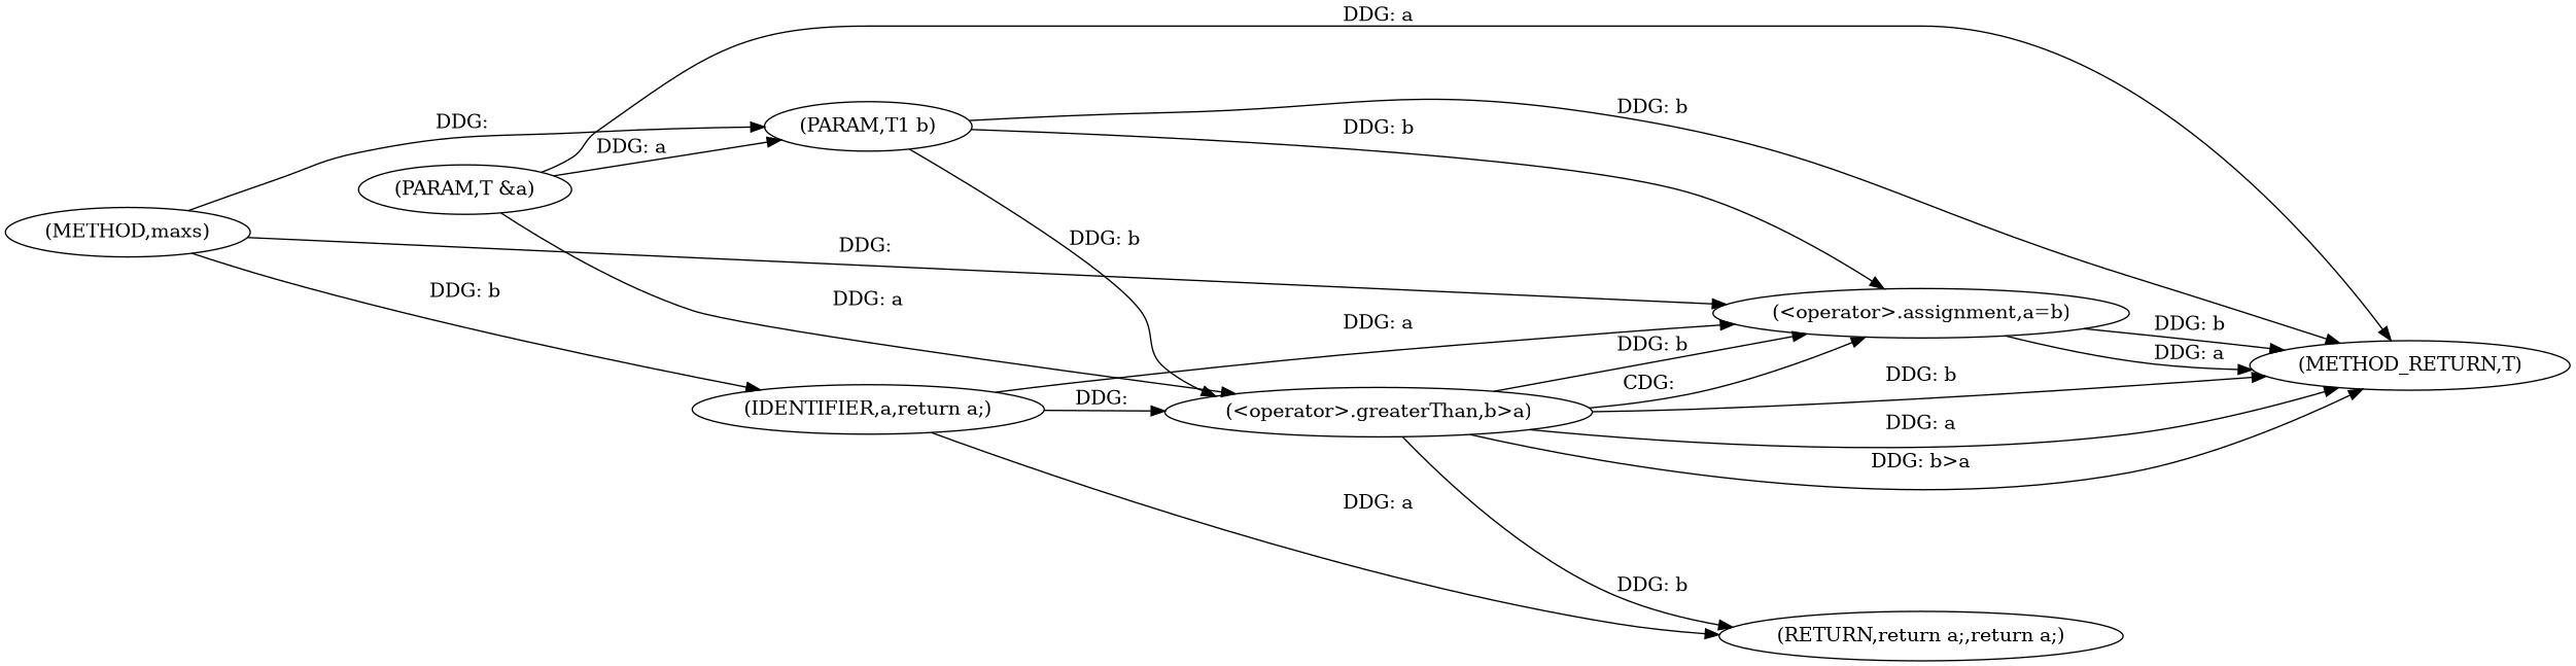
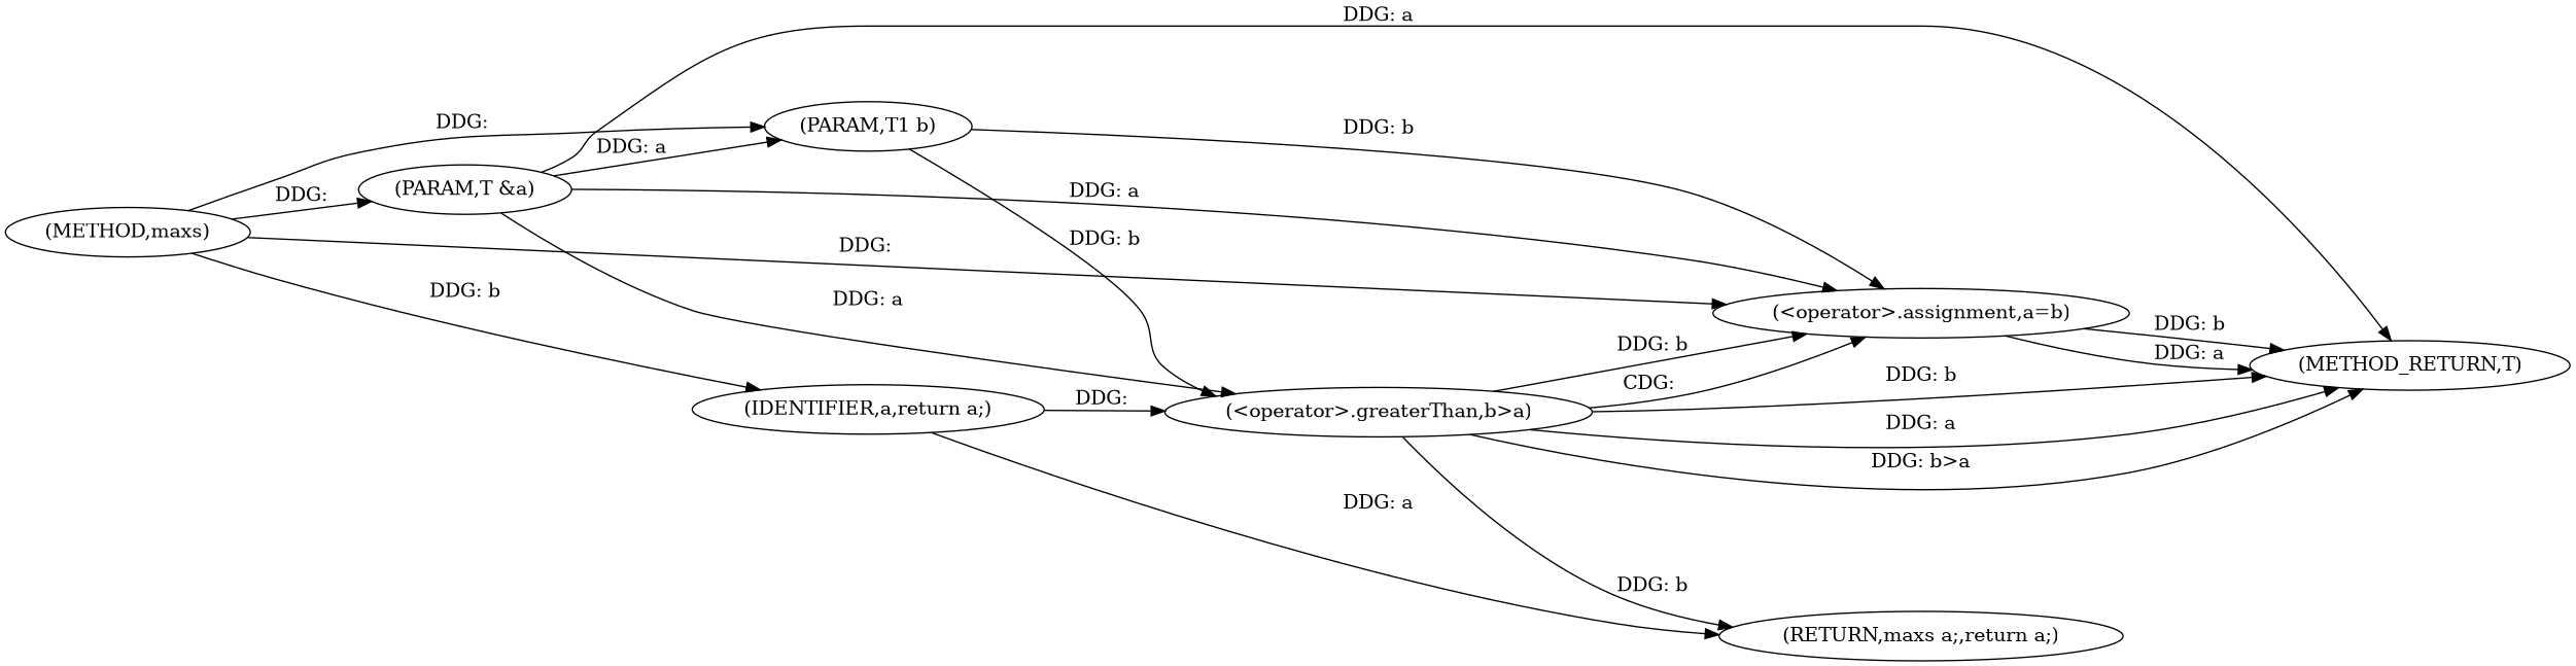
  digraph {
    rankdir=LR
    n1 [label="(METHOD,maxs)"]
    n2 [label="(PARAM,T &a)"]
    n3 [label="(PARAM,T1 b)"]
    n4 [label="(<operator>.assignment,a=b)"]
    n5 [label="(IDENTIFIER,a,return a;)"]
    n6 [label="(<operator>.greaterThan,b>a)"]
    n7 [label="(METHOD_RETURN,T)"]
-   n8 [label="(RETURN,return a;,return a;)"]
+   n8 [label="(RETURN,maxs a;,return a;)"]
+   n1 -> n2 [label="DDG: "]
    n1 -> n3 [label="DDG: "]
    n1 -> n4 [label="DDG: "]
    n1 -> n5 [label="DDG: b"]
    n2 -> n3 [label="DDG: a"]
-   n5 -> n4 [label="DDG: a"]
+   n2 -> n4 [label="DDG: a"]
    n2 -> n6 [label="DDG: a"]
    n2 -> n7 [label="DDG: a"]
    n3 -> n4 [label="DDG: b"]
    n3 -> n6 [label="DDG: b"]
-   n3 -> n7 [label="DDG: b"]
    n4 -> n7 [label="DDG: a"]
    n4 -> n7 [label="DDG: b"]
    n5 -> n6 [label="DDG: "]
    n5 -> n8 [label="DDG: a"]
    n6 -> n4 [label="DDG: b"]
    n6 -> n4 [label="CDG: "]
    n6 -> n7 [label="DDG: b"]
    n6 -> n7 [label="DDG: a"]
    n6 -> n7 [label="DDG: b>a"]
    n6 -> n8 [label="DDG: b"]
  }
